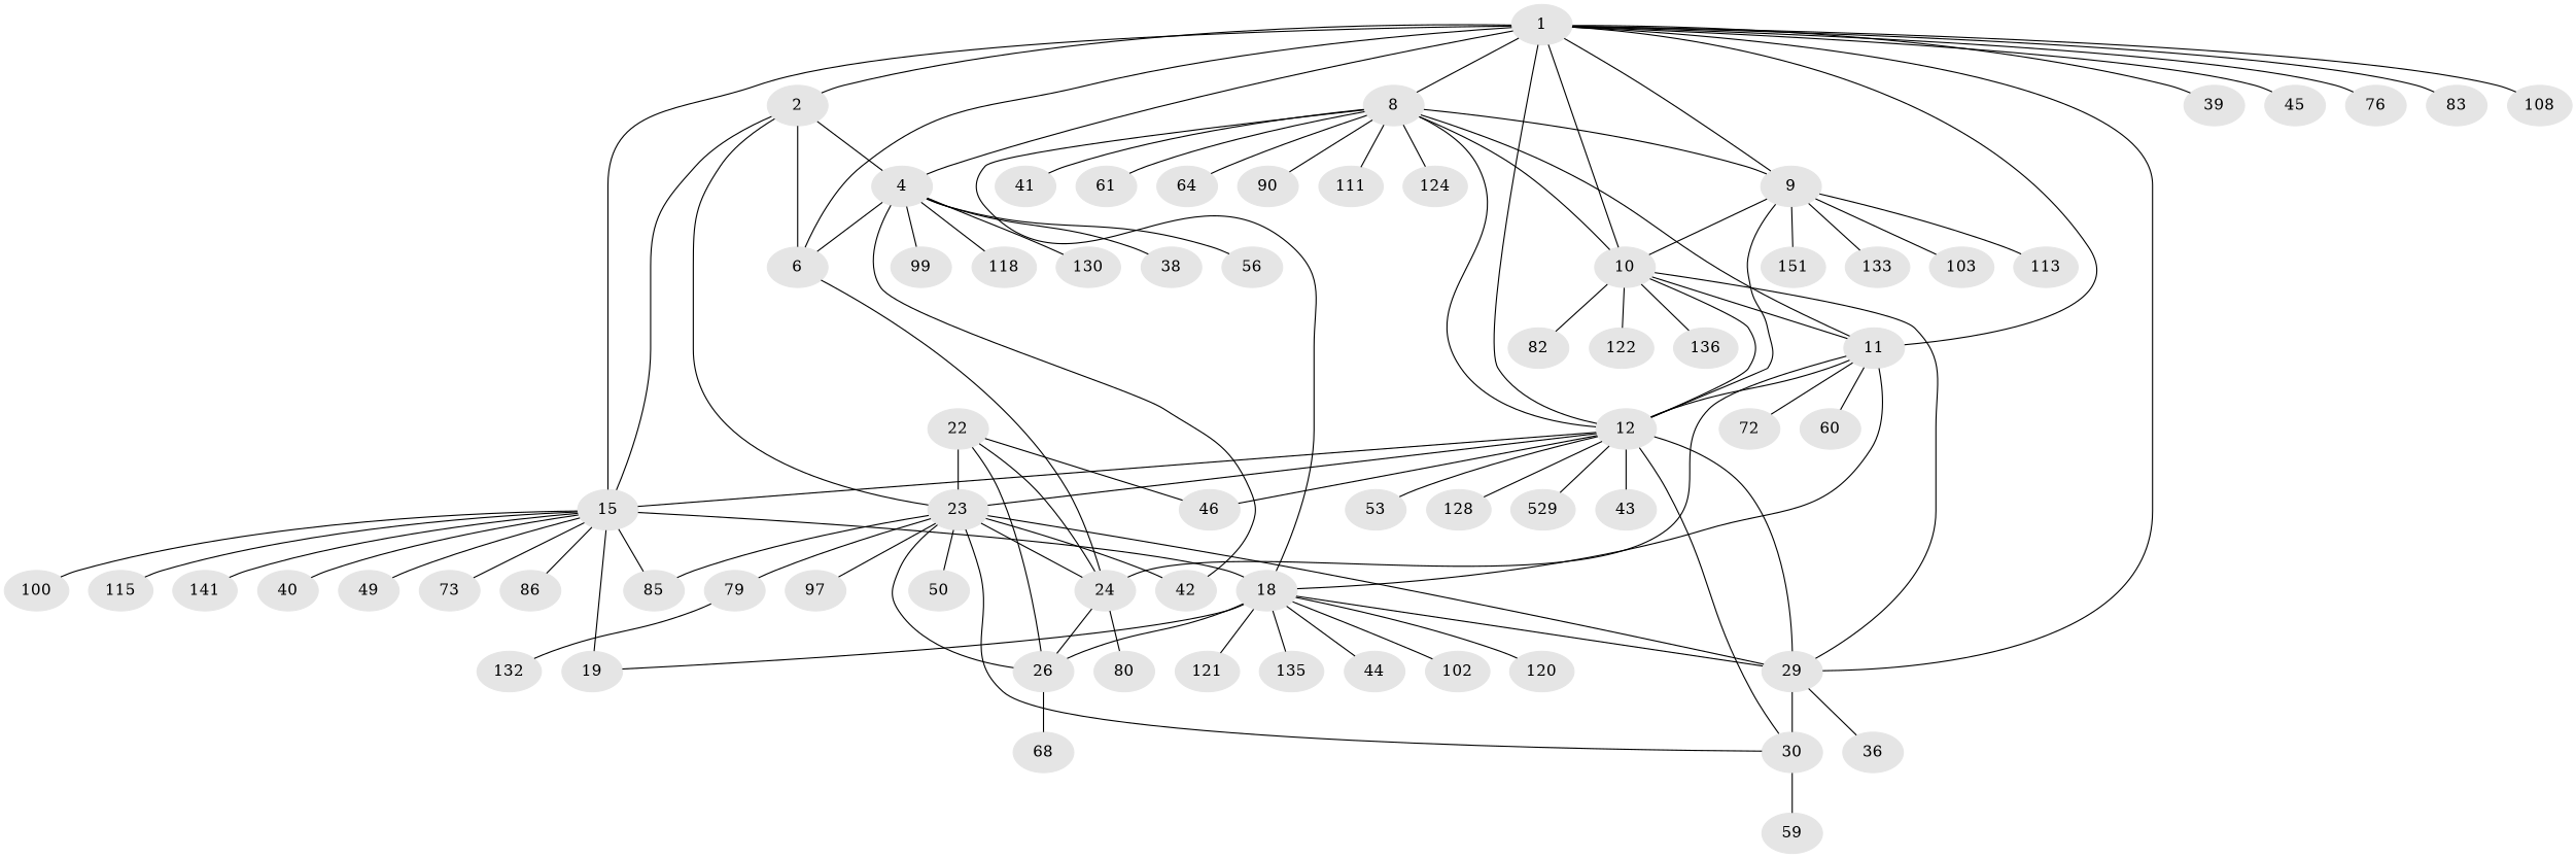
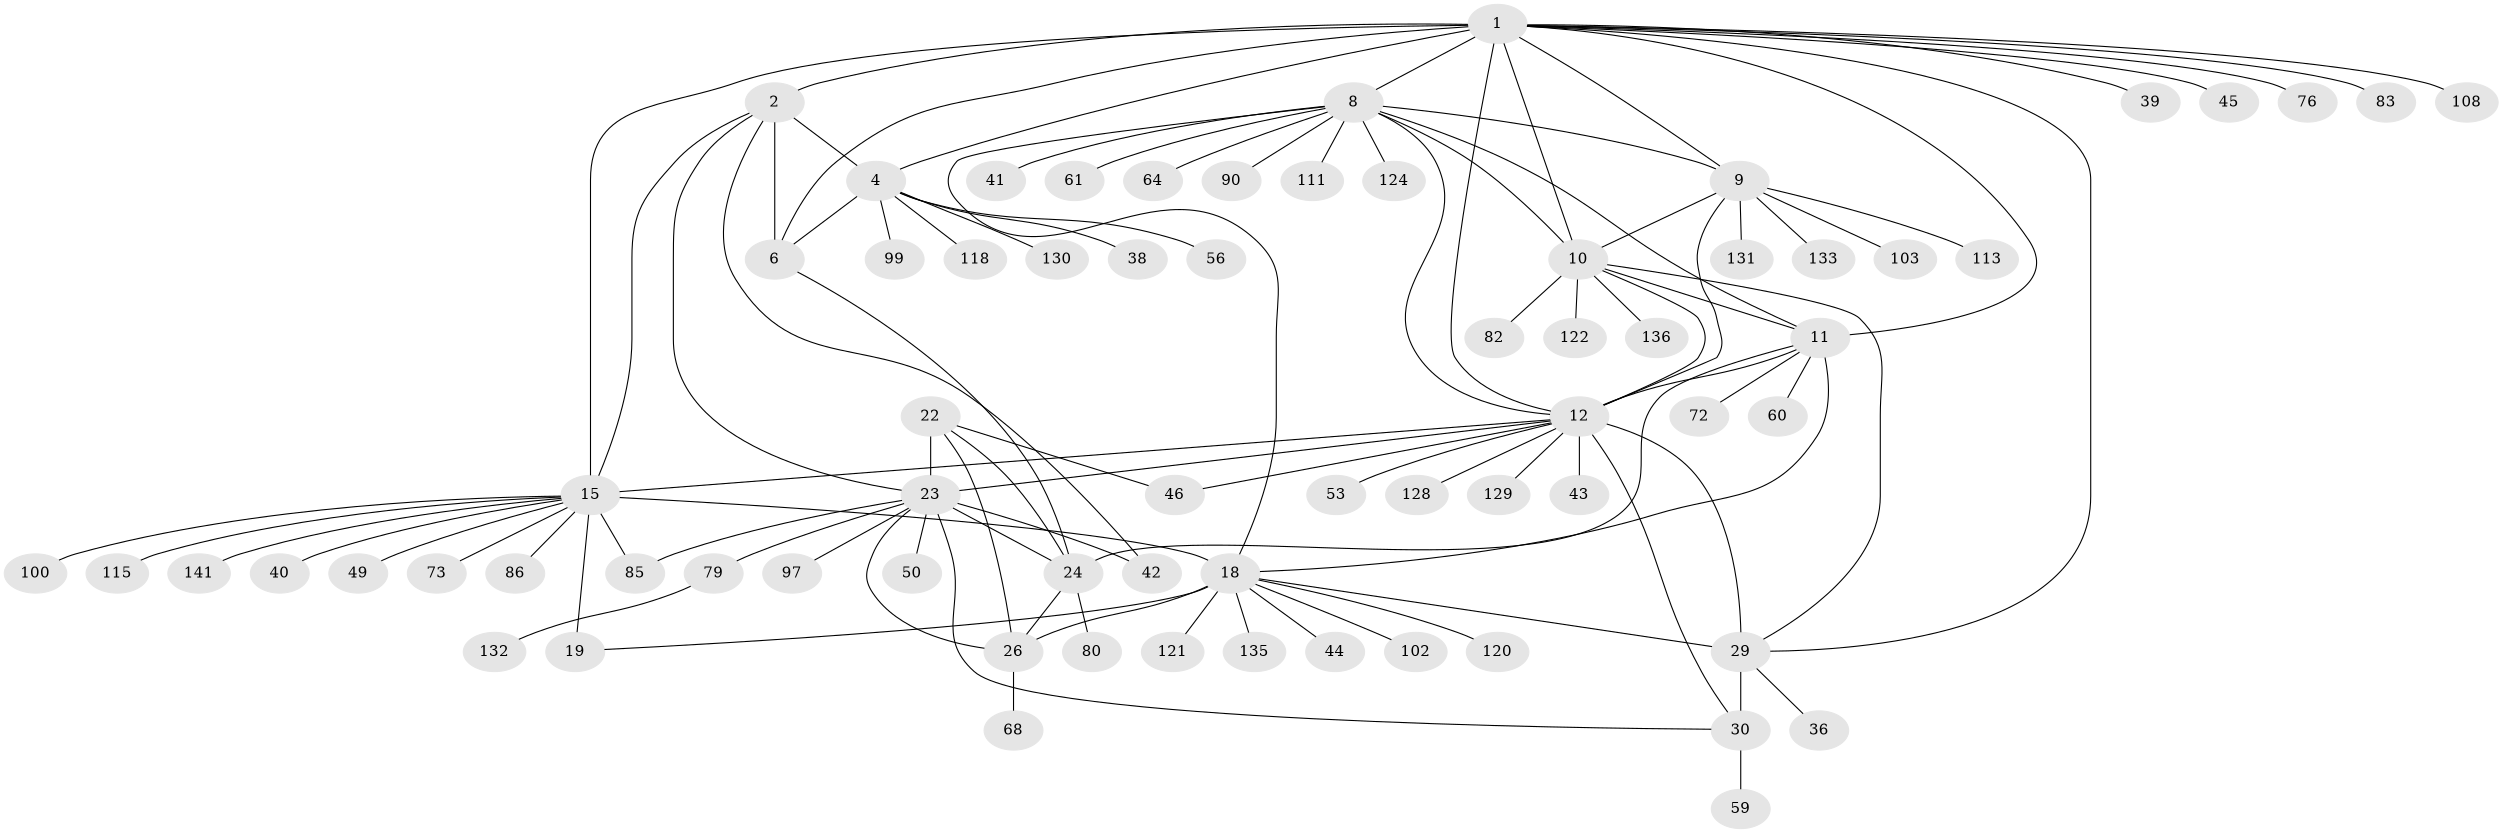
  graph {
    node [color=gray90 style=filled]
    1 [super="+13+47"]
    2 [super="+3"]
    4 [super="+48"]
    6 [super="+62+71"]
    8
    9
    10
    11
    12 [super="+14+35+57+92"]
    15 [super="+16+20+63+87+112+81+17+54"]
    29 [super="+31+33+114"]
    39
    45
    76
    83
    108
    23 [super="+27+77+37"]
    42 [super="+58+75"]
    38
    56
    99
    118
    130
    24 [super="+69+51"]
    18 [super="+21"]
    41 [super="+107"]
    61 [super="+109"]
    64
    90
    111
    124
    103
    113
-   131 [label=151]
+   131
    133
    82
    122
    136
    60
    72
    30
    43
    46
    53
    128
-   129 [label=529]
+   129
    19 [super="+55"]
    40
    49
    73
    85 [super="+125"]
    86
    100
    115
    141
    36
    26 [super="+119"]
    50
    79
    97
    80 [super="+138"]
    102
    120
    121
    135
    44 [super="+142"]
    59
    68
    22 [super="+65+25"]
    132
    1 -- 2 [weight=4]
    1 -- 4
    1 -- 6
    1 -- 8
    1 -- 9
    1 -- 10
    1 -- 11
    1 -- 12 [weight=2]
    1 -- 15
    1 -- 29
    1 -- 39
    1 -- 45
    1 -- 76
    1 -- 83
    1 -- 108
    2 -- 4 [weight=4]
    2 -- 6 [weight=4]
    2 -- 15
    2 -- 23
-   4 -- 42
+   2 -- 42
    4 -- 6
    4 -- 38
    4 -- 56
    4 -- 99
    4 -- 118
    4 -- 130
    6 -- 24
    8 -- 9
    8 -- 10
    8 -- 11
    8 -- 12 [weight=2]
    8 -- 18 [weight=2]
    8 -- 41
    8 -- 61
    8 -- 64
    8 -- 90
    8 -- 111
    8 -- 124
    9 -- 10
    9 -- 12 [weight=2]
    9 -- 103
    9 -- 113
    9 -- 131
    9 -- 133
    10 -- 11
    10 -- 12 [weight=2]
    10 -- 29
    10 -- 82
    10 -- 122
    10 -- 136
    11 -- 12 [weight=2]
    11 -- 24
    11 -- 18
    11 -- 60
    11 -- 72
    12 -- 15
    12 -- 29 [weight=4]
    12 -- 23
    12 -- 30
    12 -- 43
    12 -- 46
    12 -- 53
    12 -- 128
    12 -- 129
    15 -- 18 [weight=8]
    15 -- 19 [weight=4]
    15 -- 40
    15 -- 49
    15 -- 73
    15 -- 85
    15 -- 86
    15 -- 100
    15 -- 115
    15 -- 141
    29 -- 30 [weight=4]
    29 -- 36
-   23 -- 29 [weight=4]
    23 -- 42
    23 -- 24 [weight=3]
    23 -- 30
    23 -- 85
    23 -- 26 [weight=3]
    23 -- 50
    23 -- 79
    23 -- 97
    24 -- 26
    24 -- 80
    18 -- 29
    18 -- 19 [weight=2]
    18 -- 26
    18 -- 102
    18 -- 120
    18 -- 121
    18 -- 135
    18 -- 44
    30 -- 59
    26 -- 68
    79 -- 132
    22 -- 23 [weight=6]
    22 -- 24 [weight=2]
    22 -- 46
    22 -- 26 [weight=2]
  }
